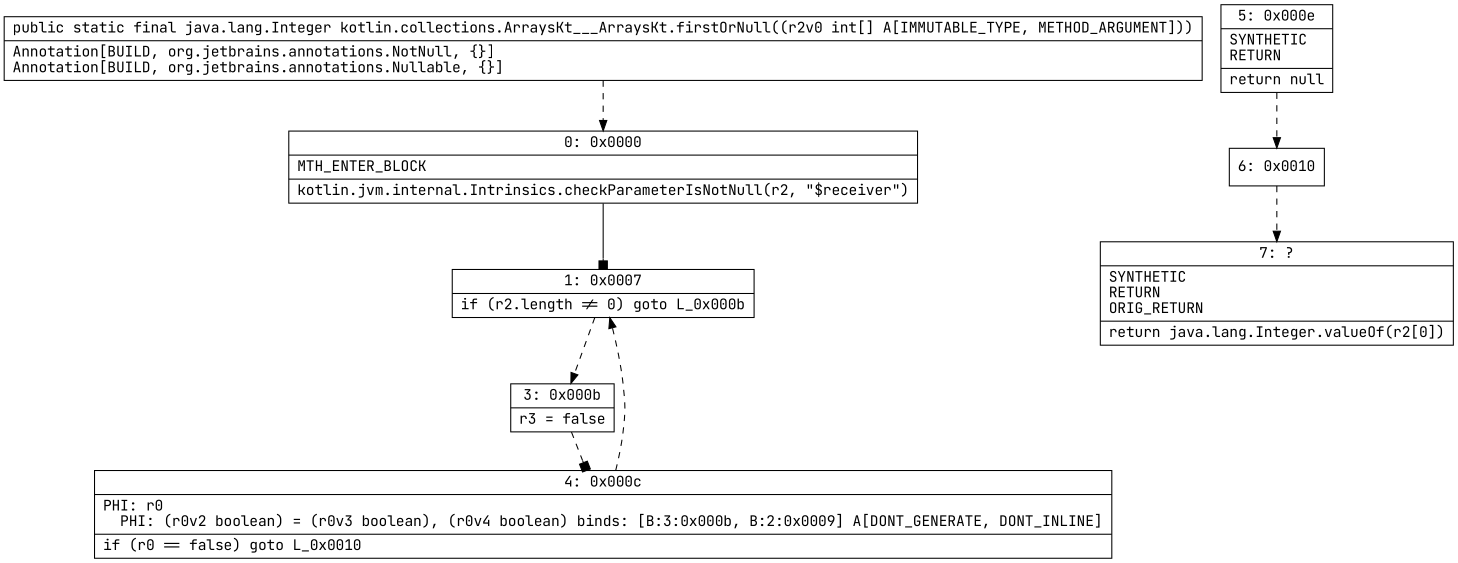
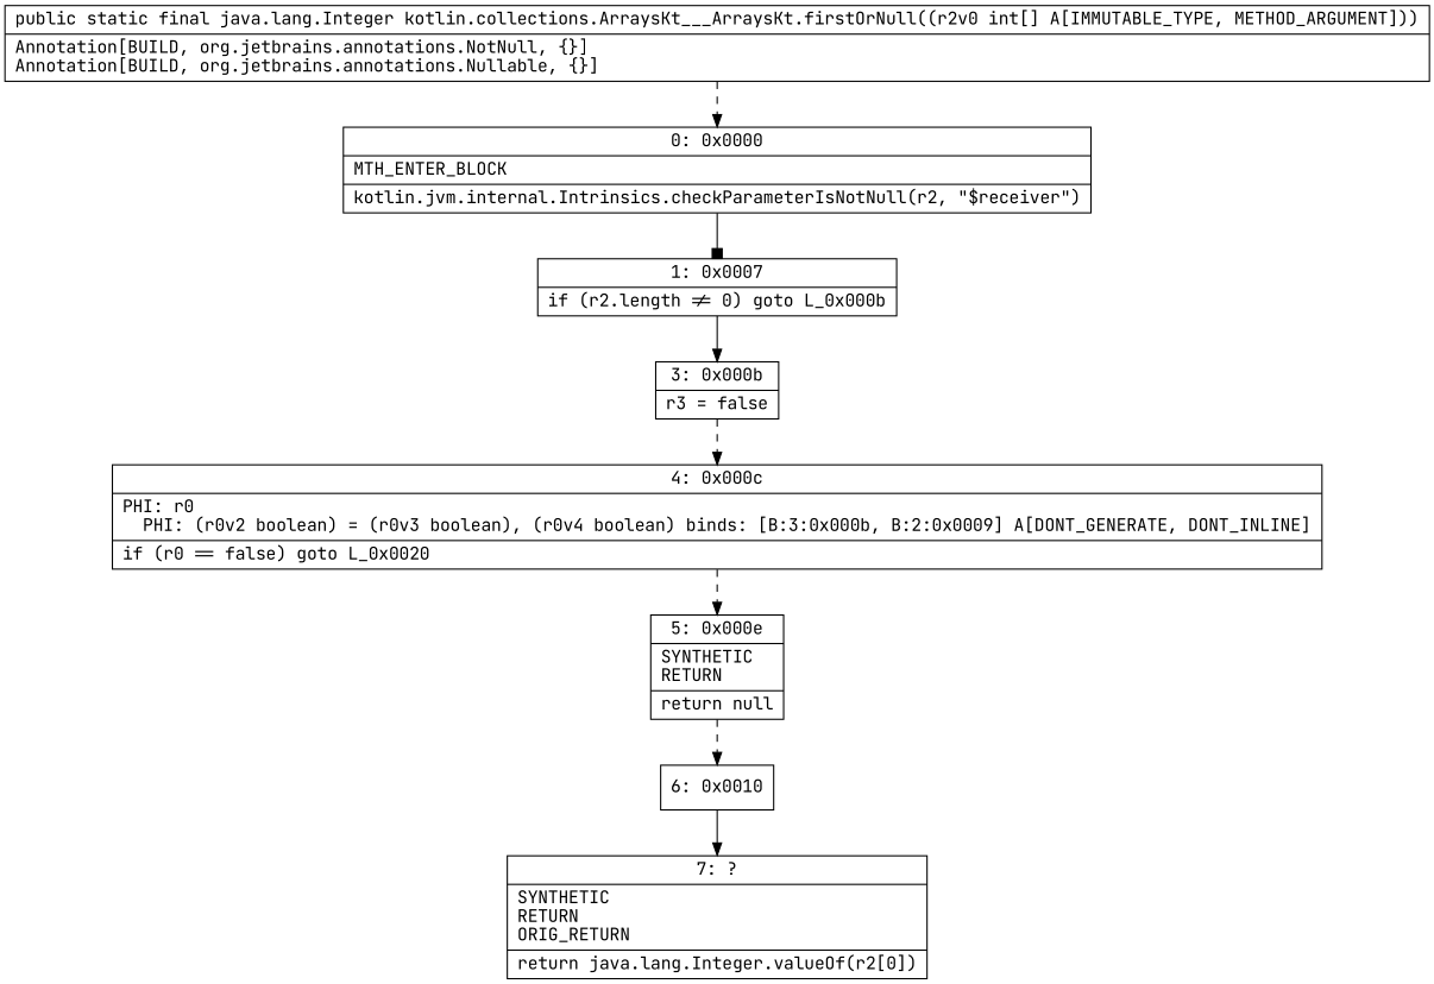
  digraph {
    fontname="JetBrains Mono"
    node [fontname="JetBrains Mono" shape=record]
    edge [arrowhead=normal fontname="JetBrains Mono" style=dashed]
    n1 [label="{0\:\ 0x0000|MTH_ENTER_BLOCK\l|kotlin.jvm.internal.Intrinsics.checkParameterIsNotNull(r2, \"$receiver\")\l}"]
    n2 [label="{1\:\ 0x0007|if (r2.length != 0) goto L_0x000b\l}"]
    n3 [label="{3\:\ 0x000b|r3 = false\l}"]
-   n4 [label="{4\:\ 0x000c|PHI: r0 \l  PHI: (r0v2 boolean) = (r0v3 boolean), (r0v4 boolean) binds: [B:3:0x000b, B:2:0x0009] A[DONT_GENERATE, DONT_INLINE]\l|if (r0 == false) goto L_0x0010\l}"]
+   n4 [label="{4\:\ 0x000c|PHI: r0 \l  PHI: (r0v2 boolean) = (r0v3 boolean), (r0v4 boolean) binds: [B:3:0x000b, B:2:0x0009] A[DONT_GENERATE, DONT_INLINE]\l|if (r0 == false) goto L_0x0020\l}"]
    n5 [label="{5\:\ 0x000e|SYNTHETIC\lRETURN\l|return null\l}"]
    n6 [label="{6\:\ 0x0010}"]
    n7 [label="{7\:\ ?|SYNTHETIC\lRETURN\lORIG_RETURN\l|return java.lang.Integer.valueOf(r2[0])\l}"]
    n8 [label="{public static final java.lang.Integer kotlin.collections.ArraysKt___ArraysKt.firstOrNull((r2v0 int[] A[IMMUTABLE_TYPE, METHOD_ARGUMENT]))  | Annotation[BUILD, org.jetbrains.annotations.NotNull, \{\}]\lAnnotation[BUILD, org.jetbrains.annotations.Nullable, \{\}]\l}"]
    n1 -> n2 [arrowhead=box style=solid]
-   n2 -> n3
-   n3 -> n4 [arrowhead=box]
-   n4 -> n2
+   n2 -> n3 [style=solid]
+   n3 -> n4
+   n4 -> n5
    n5 -> n6
-   n6 -> n7
+   n6 -> n7 [style=solid]
    n8 -> n1
  }
